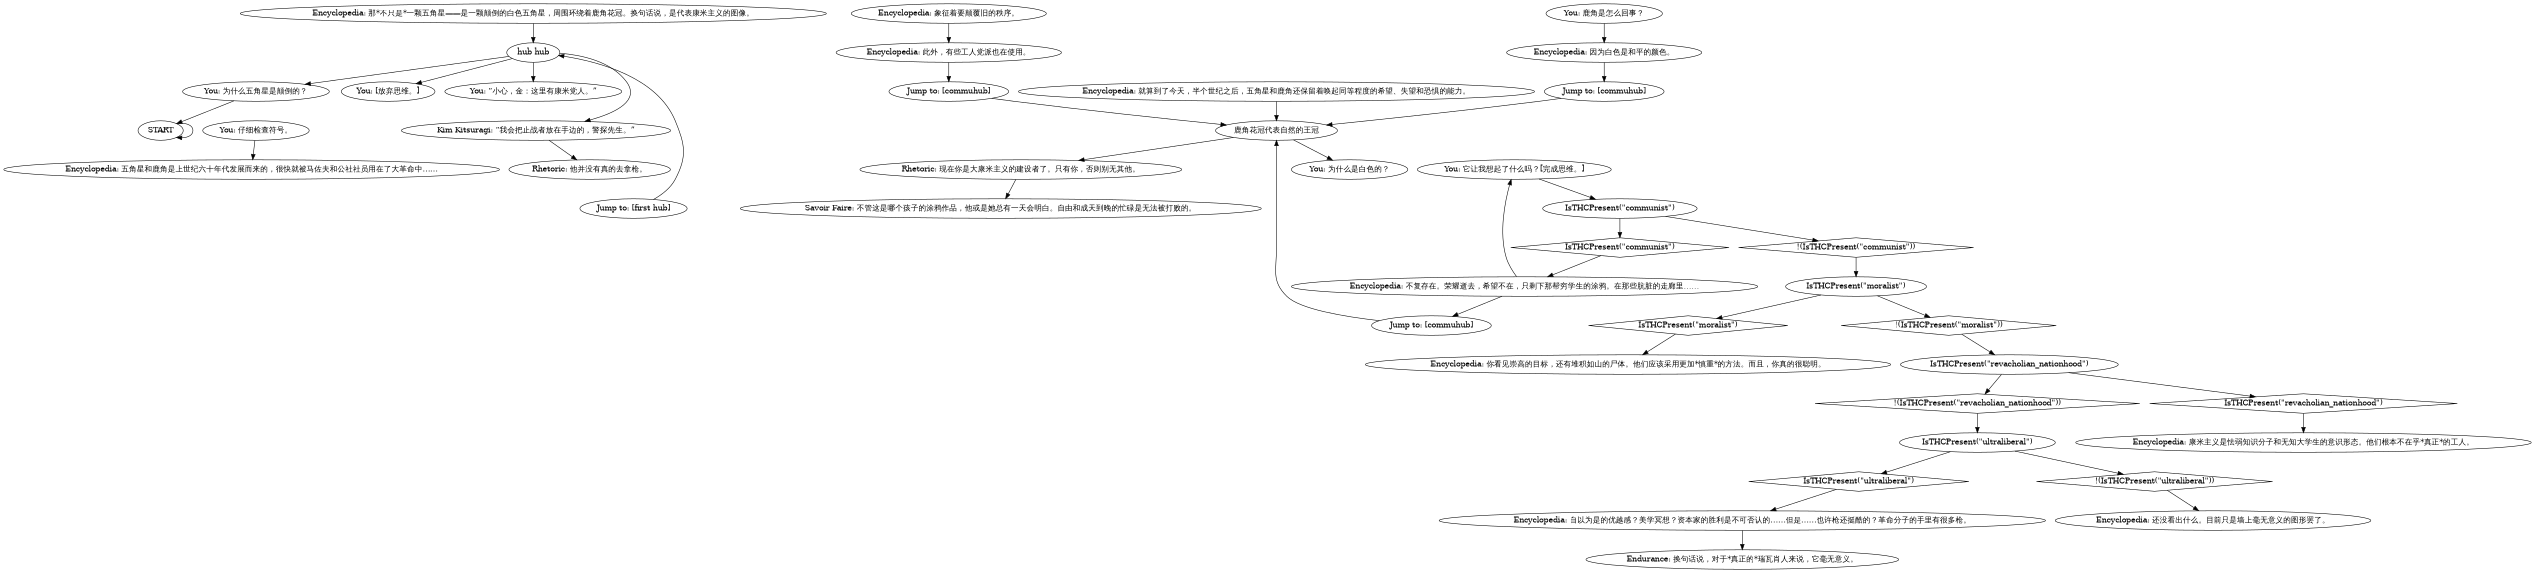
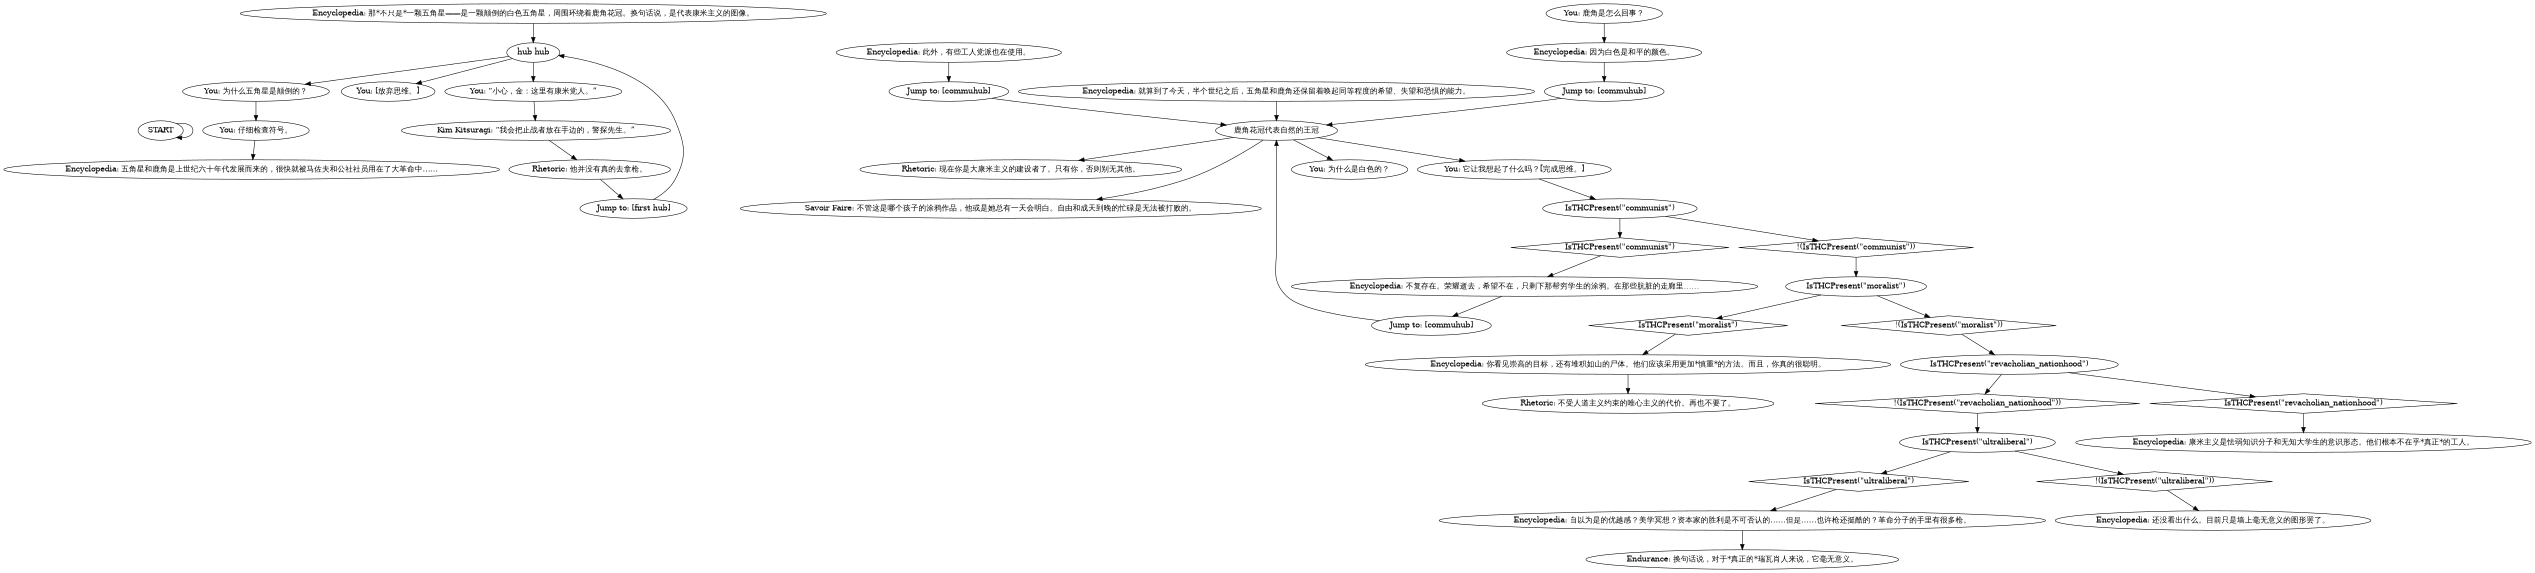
  digraph {
    n1 [label=START]
    n2 [label="Encyclopedia: 那*不只是*一颗五角星——是一颗颠倒的白色五角星，周围环绕着鹿角花冠。换句话说，是代表康米主义的图像。"]
    n3 [label="hub hub"]
    n4 [label="Encyclopedia: 因为白色是和平的颜色。"]
    n5 [label="Jump to: [commuhub]"]
    n6 [label="鹿角花冠代表自然的王冠"]
-   n7 [label="Encyclopedia: 象征着要颠覆旧的秩序。"]
    n8 [label="Encyclopedia: 此外，有些工人党派也在使用。"]
    n9 [label="Endurance: 换句话说，对于*真正的*瑞瓦肖人来说，它毫无意义。"]
    n10 [label="Savoir Faire: 不管这是哪个孩子的涂鸦作品，他或是她总有一天会明白。自由和成天到晚的忙碌是无法被打败的。"]
    n11 [label="You: 它让我想起了什么吗？[完成思维。]"]
    n12 [label="IsTHCPresent(\"communist\")"]
    n13 [label="IsTHCPresent(\"communist\")" shape=diamond]
    n14 [label="!(IsTHCPresent(\"communist\"))" shape=diamond]
    n15 [label="You: 为什么五角星是颠倒的？"]
    n16 [label="You: 仔细检查符号。"]
    n17 [label="Encyclopedia: 五角星和鹿角是上世纪六十年代发展而来的，很快就被马佐夫和公社社员用在了大革命中……"]
    n18 [label="Jump to: [commuhub]"]
    n19 [label="Jump to: [commuhub]"]
    n20 [label="Rhetoric: 现在你是大康米主义的建设者了。只有你，否则别无其他。"]
    n21 [label="You: 为什么是白色的？"]
    n22 [label="You: 鹿角是怎么回事？"]
    n23 [label="Encyclopedia: 不复存在。荣耀逝去，希望不在，只剩下那帮穷学生的涂鸦。在那些肮脏的走廊里……"]
    n24 [label="IsTHCPresent(\"moralist\")"]
    n25 [label="IsTHCPresent(\"moralist\")" shape=diamond]
    n26 [label="!(IsTHCPresent(\"moralist\"))" shape=diamond]
    n27 [label="Encyclopedia: 你看见崇高的目标，还有堆积如山的尸体。他们应该采用更加*慎重*的方法。而且，你真的很聪明。"]
    n28 [label="IsTHCPresent(\"revacholian_nationhood\")"]
+   n29 [label="Rhetoric: 不受人道主义约束的唯心主义的代价。再也不要了。"]
    n30 [label="IsTHCPresent(\"revacholian_nationhood\")" shape=diamond]
    n31 [label="!(IsTHCPresent(\"revacholian_nationhood\"))" shape=diamond]
    n32 [label="Rhetoric: 他并没有真的去拿枪。"]
    n33 [label="Jump to: [first hub]"]
    n34 [label="You: [放弃思维。]"]
    n35 [label="Encyclopedia: 就算到了今天，半个世纪之后，五角星和鹿角还保留着唤起同等程度的希望、失望和恐惧的能力。"]
    n36 [label="Encyclopedia: 康米主义是怯弱知识分子和无知大学生的意识形态。他们根本不在乎*真正*的工人。"]
    n37 [label="IsTHCPresent(\"ultraliberal\")"]
    n38 [label="IsTHCPresent(\"ultraliberal\")" shape=diamond]
    n39 [label="!(IsTHCPresent(\"ultraliberal\"))" shape=diamond]
    n40 [label="Encyclopedia: 还没看出什么。目前只是墙上毫无意义的图形罢了。"]
    n41 [label="You: “小心，金：这里有康米党人。”"]
    n42 [label="Kim Kitsuragi: “我会把止战者放在手边的，警探先生。”"]
    n43 [label="Encyclopedia: 自以为是的优越感？美学冥想？资本家的胜利是不可否认的……但是……也许枪还挺酷的？革命分子的手里有很多枪。"]
    n1 -> n1
    n2 -> n3
    n3 -> n15
    n3 -> n34
    n3 -> n41
    n4 -> n5
    n5 -> n6
-   n20 -> n10
-   n23 -> n11
+   n6 -> n10
+   n6 -> n11
    n6 -> n20
    n6 -> n21
-   n7 -> n8
    n8 -> n18
    n11 -> n12
    n12 -> n13
    n12 -> n14
    n13 -> n23
    n14 -> n24
-   n15 -> n1
+   n15 -> n16
    n16 -> n17
    n18 -> n6
    n19 -> n6
    n22 -> n4
    n23 -> n19
    n24 -> n25
    n24 -> n26
    n25 -> n27
    n26 -> n28
+   n27 -> n29
    n28 -> n30
    n28 -> n31
    n30 -> n36
    n31 -> n37
+   n32 -> n33
    n33 -> n3
    n35 -> n6
    n37 -> n38
    n37 -> n39
    n38 -> n43
    n39 -> n40
-   n3 -> n42
+   n41 -> n42
    n42 -> n32
    n43 -> n9
  }
